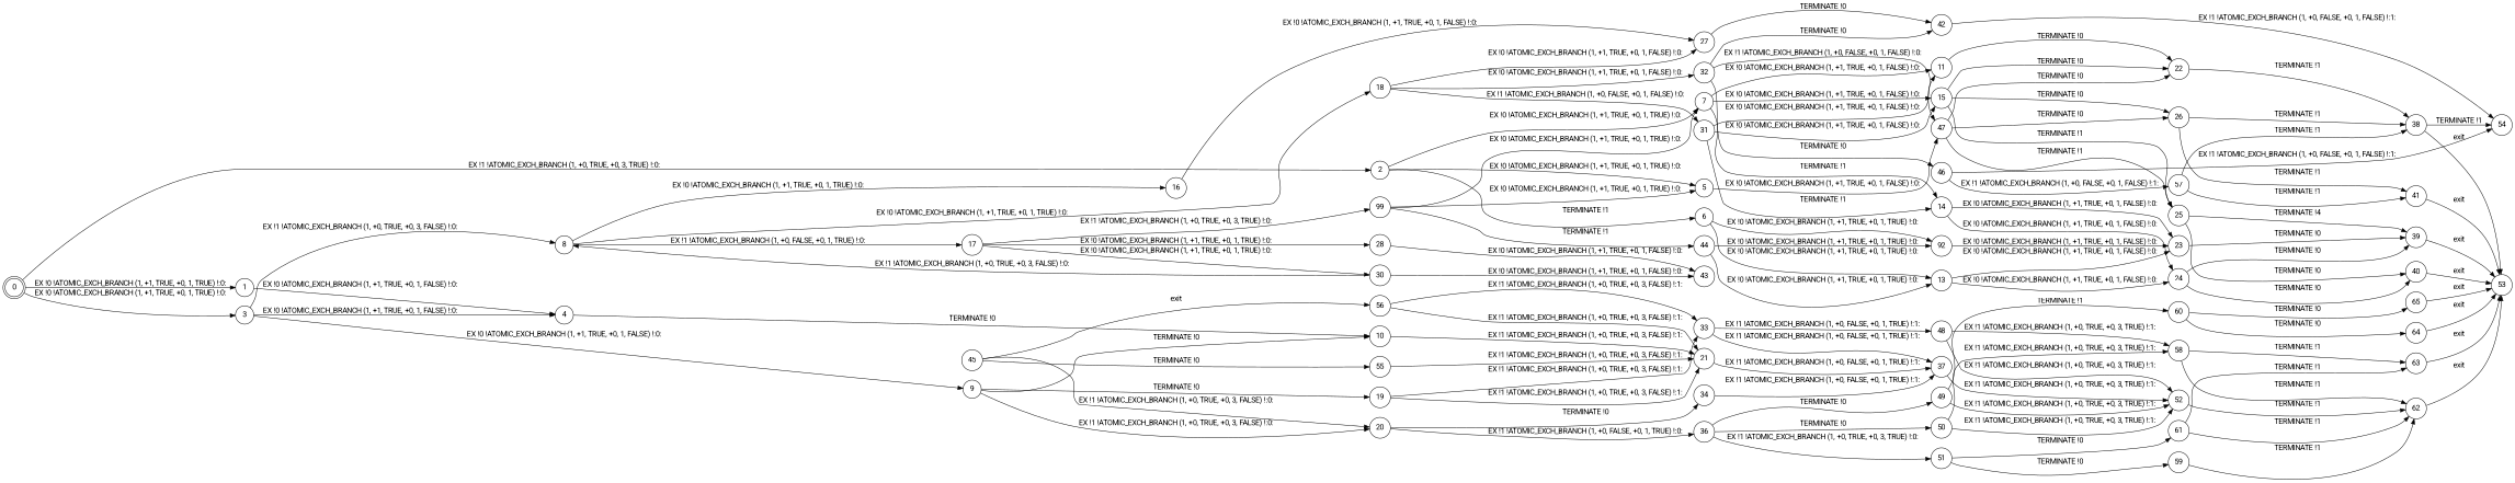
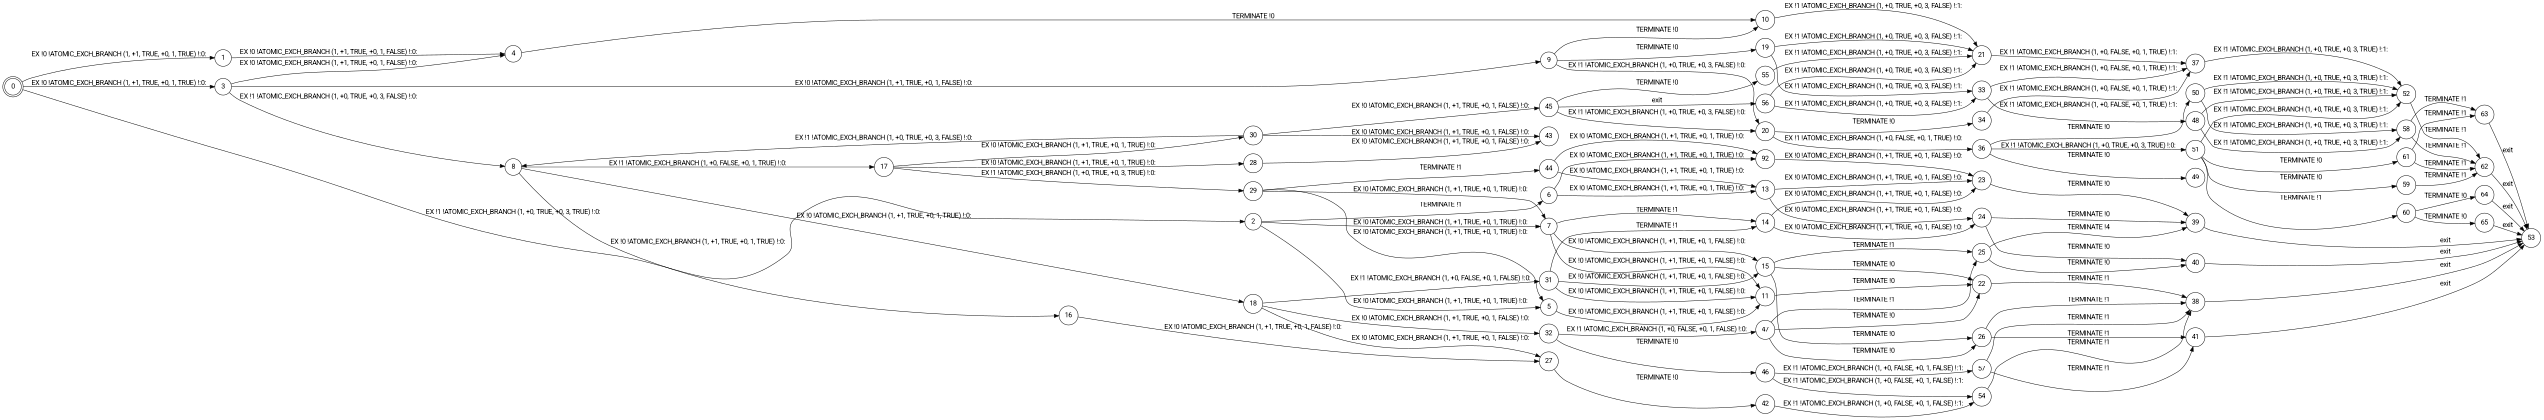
  digraph {
    fontname=Roboto
    rankdir=LR
    node [fontname=Roboto shape=circle]
    edge [fontname=Roboto]
    0 [peripheries=2]
    1
    2
    3
    4
    5
    6
    7
    8
    9
    10
    11
    n13 [label=92]
    13
    14
    15
    16
    17
    18
    19
    20
    21
    22
    23
    24
    25
    26
    27
    28
-   29 [label=99]
+   29
    30
    31
    32
    33
    34
    36
    37
    38
    39
    40
    41
    42
    43
    44
    45
    46
    47
    48
    49
    50
    51
    52
    53
    54
    55
    56
    57
    58
    59
    60
    61
    62
    63
    64
    65
    0 -> 1 [label="EX !0 !ATOMIC_EXCH_BRANCH (1, +1, TRUE, +0, 1, TRUE) !:0:"]
    0 -> 2 [label="EX !1 !ATOMIC_EXCH_BRANCH (1, +0, TRUE, +0, 3, TRUE) !:0:"]
    0 -> 3 [label="EX !0 !ATOMIC_EXCH_BRANCH (1, +1, TRUE, +0, 1, TRUE) !:0:"]
    1 -> 4 [label="EX !0 !ATOMIC_EXCH_BRANCH (1, +1, TRUE, +0, 1, FALSE) !:0:"]
    2 -> 5 [label="EX !0 !ATOMIC_EXCH_BRANCH (1, +1, TRUE, +0, 1, TRUE) !:0:"]
    2 -> 6 [label="TERMINATE !1"]
    2 -> 7 [label="EX !0 !ATOMIC_EXCH_BRANCH (1, +1, TRUE, +0, 1, TRUE) !:0:"]
    3 -> 4 [label="EX !0 !ATOMIC_EXCH_BRANCH (1, +1, TRUE, +0, 1, FALSE) !:0:"]
    3 -> 8 [label="EX !1 !ATOMIC_EXCH_BRANCH (1, +0, TRUE, +0, 3, FALSE) !:0:"]
    3 -> 9 [label="EX !0 !ATOMIC_EXCH_BRANCH (1, +1, TRUE, +0, 1, FALSE) !:0:"]
    4 -> 10 [label="TERMINATE !0"]
-   5 -> 47 [label="EX !0 !ATOMIC_EXCH_BRANCH (1, +1, TRUE, +0, 1, FALSE) !:0:"]
+   5 -> 11 [label="EX !0 !ATOMIC_EXCH_BRANCH (1, +1, TRUE, +0, 1, FALSE) !:0:"]
    6 -> n13 [label="EX !0 !ATOMIC_EXCH_BRANCH (1, +1, TRUE, +0, 1, TRUE) !:0:"]
    6 -> 13 [label="EX !0 !ATOMIC_EXCH_BRANCH (1, +1, TRUE, +0, 1, TRUE) !:0:"]
    7 -> 11 [label="EX !0 !ATOMIC_EXCH_BRANCH (1, +1, TRUE, +0, 1, FALSE) !:0:"]
    7 -> 14 [label="TERMINATE !1"]
    7 -> 15 [label="EX !0 !ATOMIC_EXCH_BRANCH (1, +1, TRUE, +0, 1, FALSE) !:0:"]
    8 -> 16 [label="EX !0 !ATOMIC_EXCH_BRANCH (1, +1, TRUE, +0, 1, TRUE) !:0:"]
    8 -> 17 [label="EX !1 !ATOMIC_EXCH_BRANCH (1, +0, FALSE, +0, 1, TRUE) !:0:"]
    8 -> 18 [label="EX !0 !ATOMIC_EXCH_BRANCH (1, +1, TRUE, +0, 1, TRUE) !:0:"]
    9 -> 10 [label="TERMINATE !0"]
    9 -> 19 [label="TERMINATE !0"]
    9 -> 20 [label="EX !1 !ATOMIC_EXCH_BRANCH (1, +0, TRUE, +0, 3, FALSE) !:0:"]
    10 -> 21 [label="EX !1 !ATOMIC_EXCH_BRANCH (1, +0, TRUE, +0, 3, FALSE) !:1:"]
    11 -> 22 [label="TERMINATE !0"]
    n13 -> 23 [label="EX !0 !ATOMIC_EXCH_BRANCH (1, +1, TRUE, +0, 1, FALSE) !:0:"]
    13 -> 23 [label="EX !0 !ATOMIC_EXCH_BRANCH (1, +1, TRUE, +0, 1, FALSE) !:0:"]
    13 -> 24 [label="EX !0 !ATOMIC_EXCH_BRANCH (1, +1, TRUE, +0, 1, FALSE) !:0:"]
    14 -> 23 [label="EX !0 !ATOMIC_EXCH_BRANCH (1, +1, TRUE, +0, 1, FALSE) !:0:"]
    14 -> 24 [label="EX !0 !ATOMIC_EXCH_BRANCH (1, +1, TRUE, +0, 1, FALSE) !:0:"]
    15 -> 22 [label="TERMINATE !0"]
    15 -> 25 [label="TERMINATE !1"]
    15 -> 26 [label="TERMINATE !0"]
    16 -> 27 [label="EX !0 !ATOMIC_EXCH_BRANCH (1, +1, TRUE, +0, 1, FALSE) !:0:"]
    17 -> 28 [label="EX !0 !ATOMIC_EXCH_BRANCH (1, +1, TRUE, +0, 1, TRUE) !:0:"]
    17 -> 29 [label="EX !1 !ATOMIC_EXCH_BRANCH (1, +0, TRUE, +0, 3, TRUE) !:0:"]
    17 -> 30 [label="EX !0 !ATOMIC_EXCH_BRANCH (1, +1, TRUE, +0, 1, TRUE) !:0:"]
    18 -> 27 [label="EX !0 !ATOMIC_EXCH_BRANCH (1, +1, TRUE, +0, 1, FALSE) !:0:"]
    18 -> 31 [label="EX !1 !ATOMIC_EXCH_BRANCH (1, +0, FALSE, +0, 1, FALSE) !:0:"]
    18 -> 32 [label="EX !0 !ATOMIC_EXCH_BRANCH (1, +1, TRUE, +0, 1, FALSE) !:0:"]
    19 -> 21 [label="EX !1 !ATOMIC_EXCH_BRANCH (1, +0, TRUE, +0, 3, FALSE) !:1:"]
    19 -> 33 [label="EX !1 !ATOMIC_EXCH_BRANCH (1, +0, TRUE, +0, 3, FALSE) !:1:"]
    20 -> 34 [label="TERMINATE !0"]
    20 -> 36 [label="EX !1 !ATOMIC_EXCH_BRANCH (1, +0, FALSE, +0, 1, TRUE) !:0:"]
    21 -> 37 [label="EX !1 !ATOMIC_EXCH_BRANCH (1, +0, FALSE, +0, 1, TRUE) !:1:"]
    22 -> 38 [label="TERMINATE !1"]
    23 -> 39 [label="TERMINATE !0"]
    24 -> 39 [label="TERMINATE !0"]
    24 -> 40 [label="TERMINATE !0"]
    25 -> 39 [label="TERMINATE !4"]
    25 -> 40 [label="TERMINATE !0"]
    26 -> 38 [label="TERMINATE !1"]
    26 -> 41 [label="TERMINATE !1"]
    27 -> 42 [label="TERMINATE !0"]
    28 -> 43 [label="EX !0 !ATOMIC_EXCH_BRANCH (1, +1, TRUE, +0, 1, FALSE) !:0:"]
    29 -> 5 [label="EX !0 !ATOMIC_EXCH_BRANCH (1, +1, TRUE, +0, 1, TRUE) !:0:"]
    29 -> 7 [label="EX !0 !ATOMIC_EXCH_BRANCH (1, +1, TRUE, +0, 1, TRUE) !:0:"]
    29 -> 44 [label="TERMINATE !1"]
    30 -> 8 [label="EX !1 !ATOMIC_EXCH_BRANCH (1, +0, TRUE, +0, 3, FALSE) !:0:"]
    30 -> 43 [label="EX !0 !ATOMIC_EXCH_BRANCH (1, +1, TRUE, +0, 1, FALSE) !:0:"]
+   30 -> 45 [label="EX !0 !ATOMIC_EXCH_BRANCH (1, +1, TRUE, +0, 1, FALSE) !:0:"]
    31 -> 11 [label="EX !0 !ATOMIC_EXCH_BRANCH (1, +1, TRUE, +0, 1, FALSE) !:0:"]
    31 -> 14 [label="TERMINATE !1"]
    31 -> 15 [label="EX !0 !ATOMIC_EXCH_BRANCH (1, +1, TRUE, +0, 1, FALSE) !:0:"]
-   32 -> 42 [label="TERMINATE !0"]
    32 -> 46 [label="TERMINATE !0"]
    32 -> 47 [label="EX !1 !ATOMIC_EXCH_BRANCH (1, +0, FALSE, +0, 1, FALSE) !:0:"]
    33 -> 37 [label="EX !1 !ATOMIC_EXCH_BRANCH (1, +0, FALSE, +0, 1, TRUE) !:1:"]
    33 -> 48 [label="EX !1 !ATOMIC_EXCH_BRANCH (1, +0, FALSE, +0, 1, TRUE) !:1:"]
    34 -> 37 [label="EX !1 !ATOMIC_EXCH_BRANCH (1, +0, FALSE, +0, 1, TRUE) !:1:"]
    36 -> 49 [label="TERMINATE !0"]
    36 -> 50 [label="TERMINATE !0"]
    36 -> 51 [label="EX !1 !ATOMIC_EXCH_BRANCH (1, +0, TRUE, +0, 3, TRUE) !:0:"]
    37 -> 52 [label="EX !1 !ATOMIC_EXCH_BRANCH (1, +0, TRUE, +0, 3, TRUE) !:1:"]
    38 -> 53 [label=exit]
    39 -> 53 [label=exit]
    40 -> 53 [label=exit]
    41 -> 53 [label=exit]
    42 -> 54 [label="EX !1 !ATOMIC_EXCH_BRANCH (1, +0, FALSE, +0, 1, FALSE) !:1:"]
    44 -> n13 [label="EX !0 !ATOMIC_EXCH_BRANCH (1, +1, TRUE, +0, 1, TRUE) !:0:"]
    44 -> 13 [label="EX !0 !ATOMIC_EXCH_BRANCH (1, +1, TRUE, +0, 1, TRUE) !:0:"]
    45 -> 20 [label="EX !1 !ATOMIC_EXCH_BRANCH (1, +0, TRUE, +0, 3, FALSE) !:0:"]
    45 -> 55 [label="TERMINATE !0"]
    45 -> 56 [label=exit]
    46 -> 54 [label="EX !1 !ATOMIC_EXCH_BRANCH (1, +0, FALSE, +0, 1, FALSE) !:1:"]
    46 -> 57 [label="EX !1 !ATOMIC_EXCH_BRANCH (1, +0, FALSE, +0, 1, FALSE) !:1:"]
    47 -> 22 [label="TERMINATE !0"]
    47 -> 25 [label="TERMINATE !1"]
    47 -> 26 [label="TERMINATE !0"]
    48 -> 52 [label="EX !1 !ATOMIC_EXCH_BRANCH (1, +0, TRUE, +0, 3, TRUE) !:1:"]
    48 -> 58 [label="EX !1 !ATOMIC_EXCH_BRANCH (1, +0, TRUE, +0, 3, TRUE) !:1:"]
-   49 -> 52 [label="EX !1 !ATOMIC_EXCH_BRANCH (1, +0, TRUE, +0, 3, TRUE) !:1:"]
+   51 -> 52 [label="EX !1 !ATOMIC_EXCH_BRANCH (1, +0, TRUE, +0, 3, TRUE) !:1:"]
    50 -> 52 [label="EX !1 !ATOMIC_EXCH_BRANCH (1, +0, TRUE, +0, 3, TRUE) !:1:"]
    50 -> 58 [label="EX !1 !ATOMIC_EXCH_BRANCH (1, +0, TRUE, +0, 3, TRUE) !:1:"]
    51 -> 59 [label="TERMINATE !0"]
-   49 -> 60 [label="TERMINATE !1"]
+   51 -> 60 [label="TERMINATE !1"]
    51 -> 61 [label="TERMINATE !0"]
    52 -> 62 [label="TERMINATE !1"]
-   38 -> 54 [label="TERMINATE !1"]
+   54 -> 38 [label="TERMINATE !1"]
    55 -> 21 [label="EX !1 !ATOMIC_EXCH_BRANCH (1, +0, TRUE, +0, 3, FALSE) !:1:"]
    56 -> 21 [label="EX !1 !ATOMIC_EXCH_BRANCH (1, +0, TRUE, +0, 3, FALSE) !:1:"]
    56 -> 33 [label="EX !1 !ATOMIC_EXCH_BRANCH (1, +0, TRUE, +0, 3, FALSE) !:1:"]
    57 -> 38 [label="TERMINATE !1"]
    57 -> 41 [label="TERMINATE !1"]
    58 -> 62 [label="TERMINATE !1"]
    58 -> 63 [label="TERMINATE !1"]
    59 -> 62 [label="TERMINATE !1"]
    60 -> 64 [label="TERMINATE !0"]
    60 -> 65 [label="TERMINATE !0"]
    61 -> 62 [label="TERMINATE !1"]
    61 -> 63 [label="TERMINATE !1"]
    62 -> 53 [label=exit]
    63 -> 53 [label=exit]
    64 -> 53 [label=exit]
    65 -> 53 [label=exit]
  }
